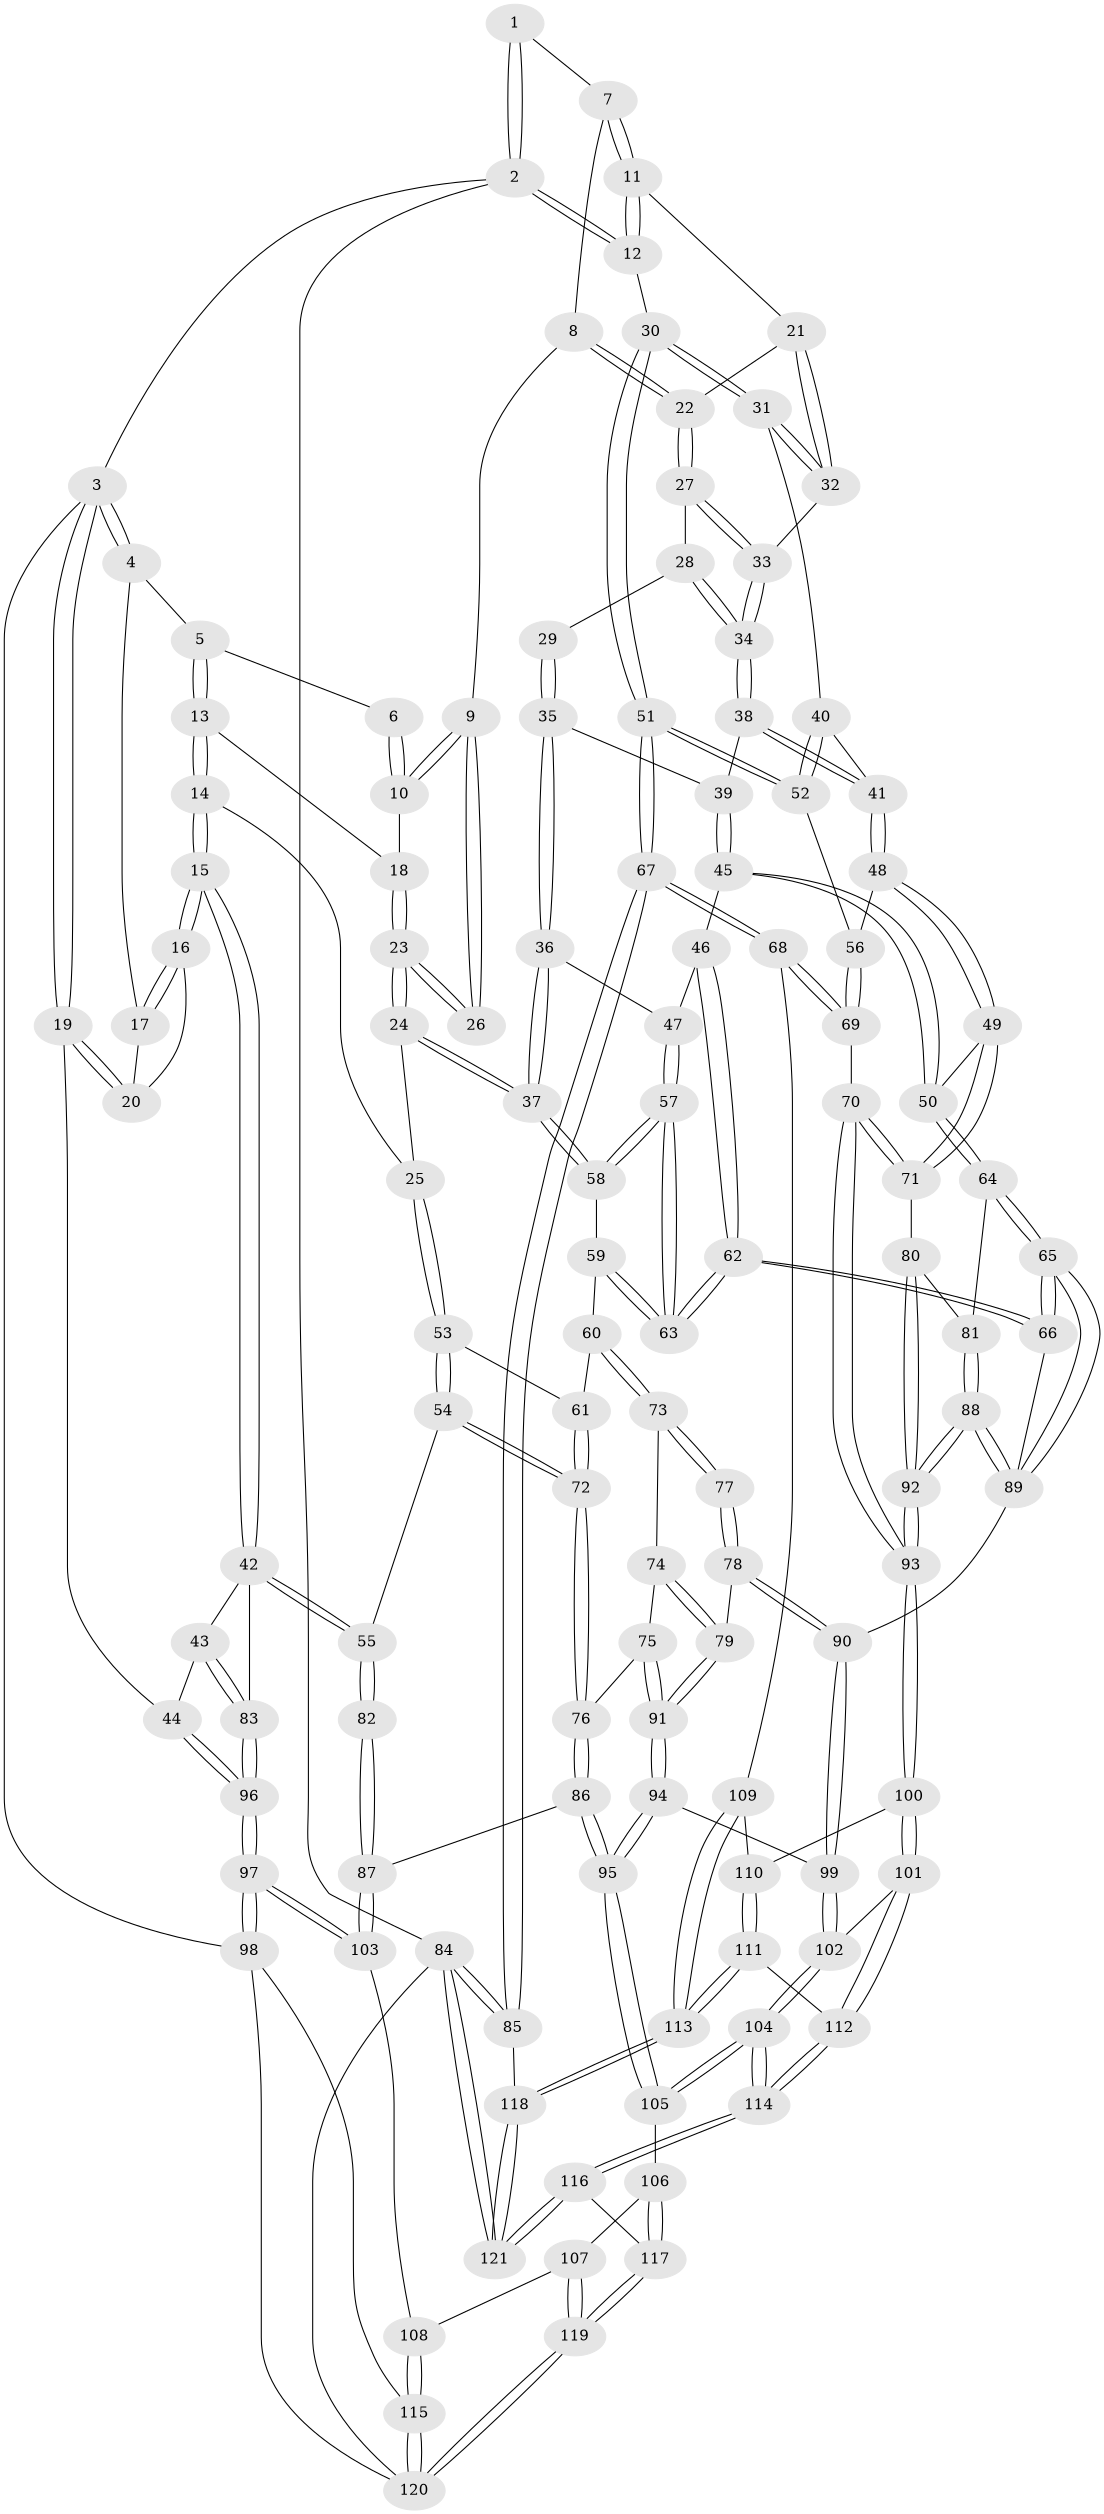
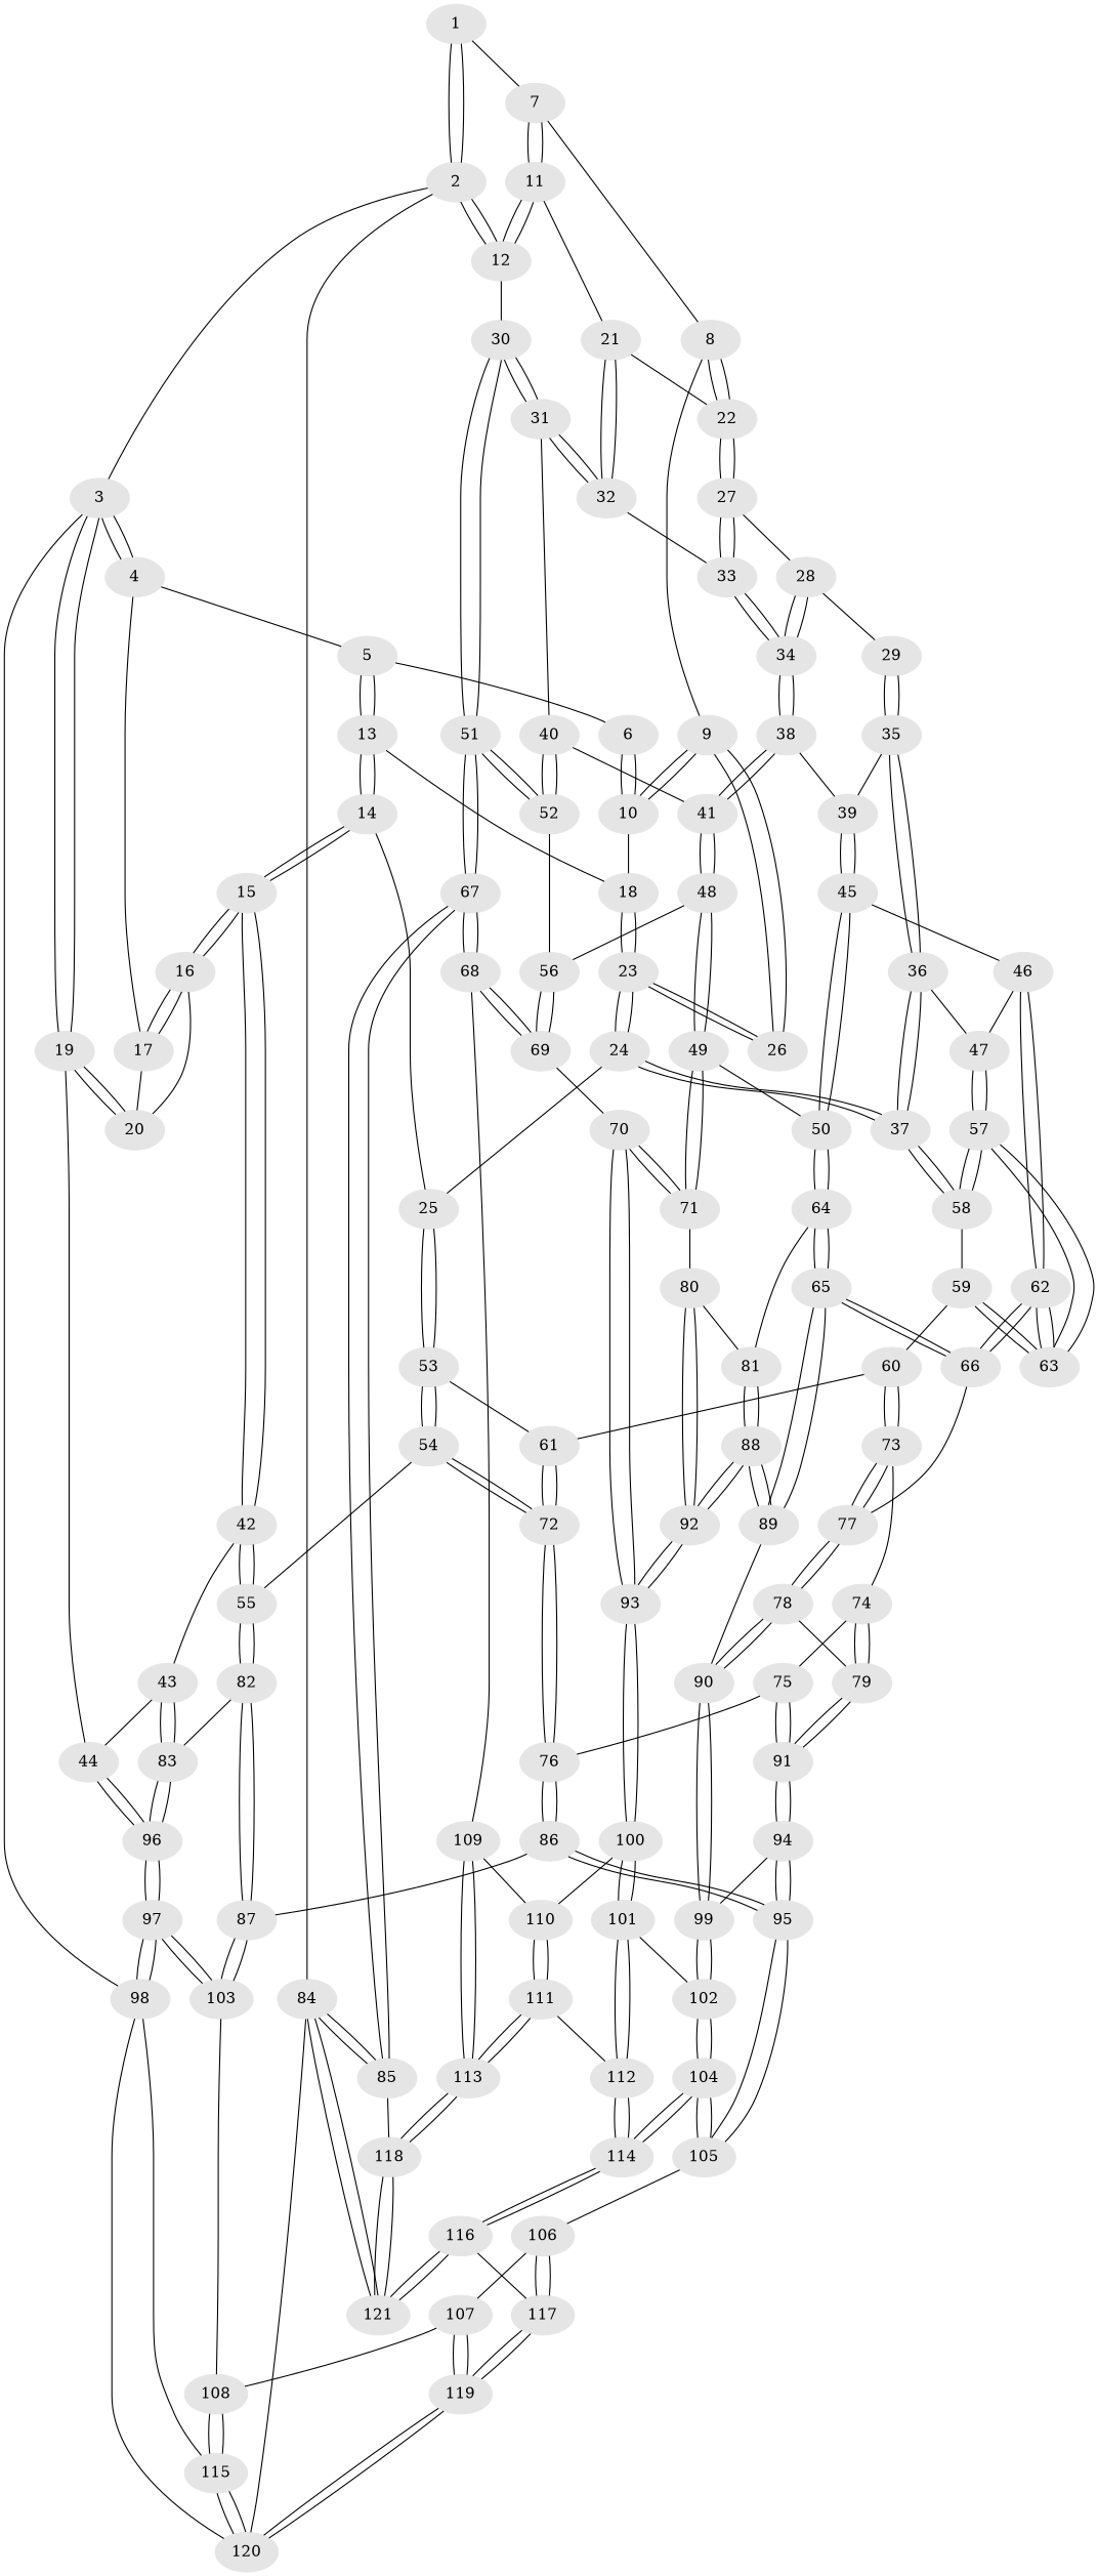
  graph {
    node [color=gray90 style=filled]
    1
    2
    7
    3
    12
    84
    8
    11
    4
    19
    98
    30
    85
    120
    121
    5
    17
    20
    44
    115
    6
    13
    10
    18
    14
    9
    22
    21
    26
    27
    23
    32
    31
    51
    15
    25
    16
    42
    53
    43
    55
    24
    96
    33
    28
    37
    58
    54
    61
    29
    35
    34
    38
    36
    39
    40
    52
    67
    41
    47
    45
    57
    59
    48
    46
    50
    56
    49
    83
    82
    97
    62
    64
    63
    66
    71
    69
    80
    65
    81
    68
    72
    76
    87
    70
    60
    73
    77
    74
    89
    88
    90
    78
    109
    118
    110
    113
    93
    100
    92
    86
    75
    79
    91
    94
    95
    99
    103
    105
    108
    102
    101
    106
    104
    112
    111
    114
    116
    107
    117
    119
    1 -- 2
    1 -- 2
    1 -- 7
    2 -- 3
    2 -- 12
    2 -- 12
    2 -- 84
    7 -- 8
    7 -- 11
    7 -- 11
    3 -- 4
    3 -- 4
    3 -- 19
    3 -- 19
    3 -- 98
    12 -- 30
    84 -- 85
    84 -- 85
    84 -- 120
    84 -- 121
    84 -- 121
    8 -- 9
    8 -- 22
    8 -- 22
    11 -- 12
    11 -- 12
    11 -- 21
    4 -- 5
    4 -- 17
    19 -- 20
    19 -- 20
    19 -- 44
    98 -- 120
    98 -- 115
    30 -- 31
    30 -- 31
    30 -- 51
    30 -- 51
    85 -- 118
    5 -- 6
    5 -- 13
    5 -- 13
    17 -- 20
    44 -- 96
    44 -- 96
    115 -- 120
    115 -- 120
    6 -- 10
    6 -- 10
    13 -- 18
    13 -- 14
    13 -- 14
    10 -- 18
    18 -- 23
    18 -- 23
    14 -- 15
    14 -- 15
    14 -- 25
    9 -- 10
    9 -- 10
    9 -- 26
    9 -- 26
    22 -- 27
    22 -- 27
    21 -- 22
    21 -- 32
    21 -- 32
    27 -- 33
    27 -- 33
    27 -- 28
    23 -- 26
    23 -- 26
    23 -- 24
    23 -- 24
    32 -- 33
    31 -- 32
    31 -- 32
    31 -- 40
    51 -- 52
    51 -- 52
    51 -- 67
    51 -- 67
    15 -- 16
    15 -- 16
    15 -- 42
    15 -- 42
    25 -- 53
    25 -- 53
    16 -- 17
    16 -- 17
    16 -- 20
    42 -- 43
    42 -- 55
    42 -- 55
    53 -- 54
    53 -- 54
    53 -- 61
    43 -- 44
    43 -- 83
    43 -- 83
    55 -- 82
    55 -- 82
    24 -- 25
    24 -- 37
    24 -- 37
    96 -- 97
    96 -- 97
    33 -- 34
    33 -- 34
    28 -- 29
    28 -- 34
    28 -- 34
    37 -- 58
    37 -- 58
    58 -- 59
    54 -- 55
    54 -- 72
    54 -- 72
    61 -- 72
    61 -- 72
    29 -- 35
    29 -- 35
    35 -- 36
    35 -- 36
    35 -- 39
    34 -- 38
    34 -- 38
    38 -- 39
    38 -- 41
    38 -- 41
    36 -- 37
    36 -- 37
    36 -- 47
    39 -- 45
    39 -- 45
    40 -- 52
    40 -- 52
    40 -- 41
    52 -- 56
    67 -- 85
    67 -- 85
    67 -- 68
    67 -- 68
    41 -- 48
    41 -- 48
    47 -- 57
    47 -- 57
    45 -- 46
    45 -- 50
    45 -- 50
    57 -- 58
    57 -- 58
    57 -- 63
    57 -- 63
    59 -- 63
    59 -- 63
    59 -- 60
    48 -- 56
    48 -- 49
    48 -- 49
    46 -- 47
    46 -- 62
    46 -- 62
    50 -- 64
    50 -- 64
    56 -- 69
    56 -- 69
    49 -- 50
    49 -- 71
    49 -- 71
    83 -- 96
    83 -- 96
-   42 -- 83
+   82 -- 83
    82 -- 87
    82 -- 87
    97 -- 98
    97 -- 98
    97 -- 103
    97 -- 103
    62 -- 63
    62 -- 63
    62 -- 66
    62 -- 66
    64 -- 65
    64 -- 65
    64 -- 81
-   66 -- 89
+   66 -- 77
    71 -- 80
    69 -- 70
    80 -- 81
    80 -- 92
    80 -- 92
    65 -- 66
    65 -- 66
    65 -- 89
    65 -- 89
    81 -- 88
    81 -- 88
    68 -- 69
    68 -- 69
    68 -- 109
    72 -- 76
    72 -- 76
    76 -- 86
    76 -- 86
    87 -- 103
    87 -- 103
    70 -- 71
    70 -- 71
    70 -- 93
    70 -- 93
    60 -- 61
    60 -- 73
    60 -- 73
    73 -- 77
    73 -- 77
    73 -- 74
    77 -- 78
    77 -- 78
    74 -- 75
    74 -- 79
    74 -- 79
    89 -- 90
    88 -- 89
    88 -- 89
    88 -- 92
    88 -- 92
    90 -- 99
    90 -- 99
    78 -- 90
    78 -- 90
    78 -- 79
    109 -- 110
    109 -- 113
    109 -- 113
    118 -- 121
    118 -- 121
    110 -- 111
    110 -- 111
    113 -- 118
    113 -- 118
    93 -- 100
    93 -- 100
    100 -- 110
    100 -- 101
    100 -- 101
    92 -- 93
    92 -- 93
    86 -- 87
    86 -- 95
    86 -- 95
    75 -- 76
    75 -- 91
    75 -- 91
    79 -- 91
    79 -- 91
    91 -- 94
    91 -- 94
    94 -- 95
    94 -- 95
    94 -- 99
    95 -- 105
    95 -- 105
    99 -- 102
    99 -- 102
    103 -- 108
    105 -- 106
    108 -- 115
    108 -- 115
    102 -- 104
    102 -- 104
    101 -- 102
    101 -- 112
    101 -- 112
    106 -- 107
    106 -- 117
    106 -- 117
    104 -- 105
    104 -- 105
    104 -- 114
    104 -- 114
    112 -- 114
    112 -- 114
    111 -- 113
    111 -- 113
    111 -- 112
    114 -- 116
    114 -- 116
    116 -- 121
    116 -- 121
    116 -- 117
    107 -- 108
    107 -- 119
    107 -- 119
    117 -- 119
    117 -- 119
    119 -- 120
    119 -- 120
  }
